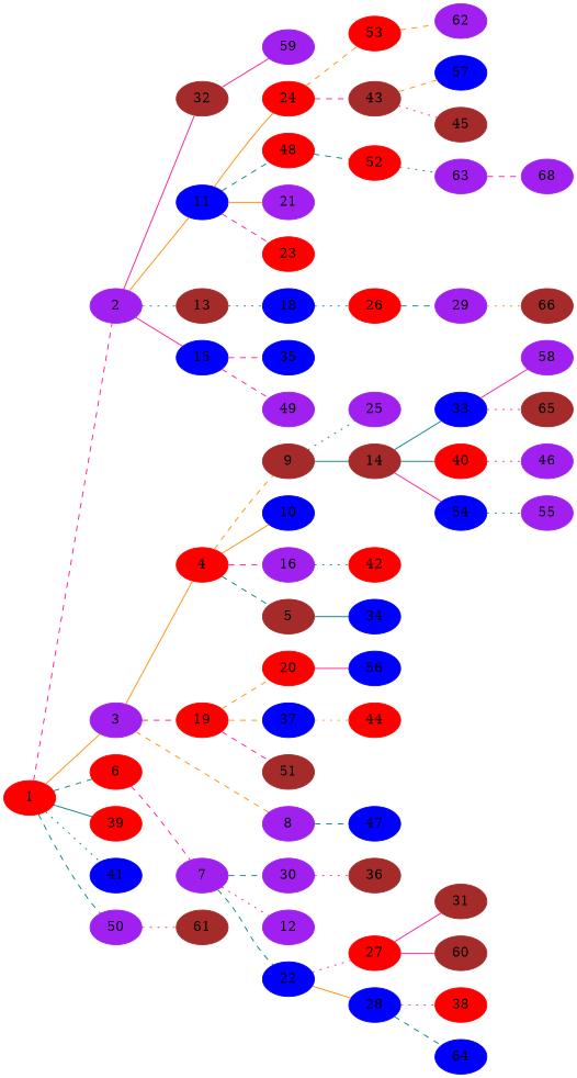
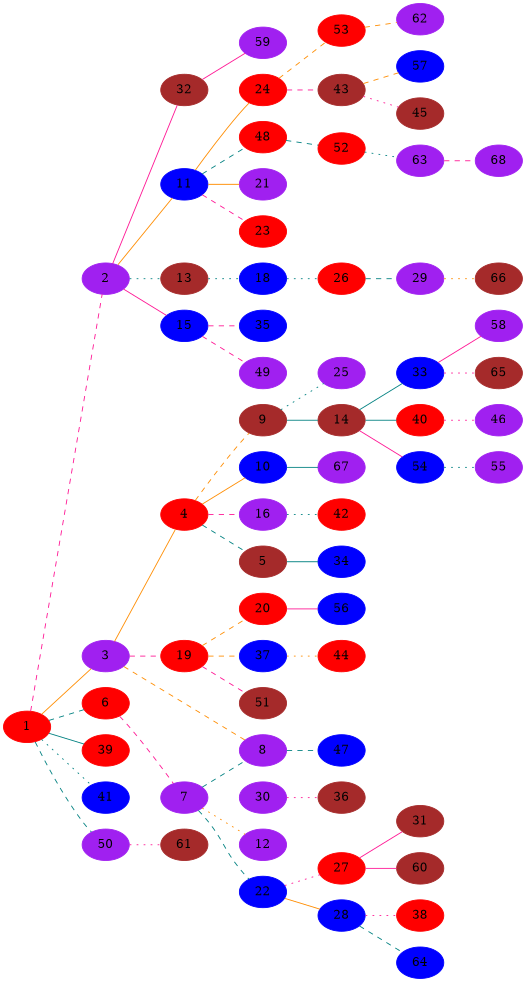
  graph {
    rankdir=LR
    node [color=purple style=filled]
    edge [color=deeppink style=dashed]
    1 [color=red]
    2
    3
    6 [color=red]
    39 [color=red]
    41 [color=blue]
    50
    11 [color=blue]
    13 [color=brown]
    15 [color=blue]
    32 [color=brown]
    4 [color=red]
    8
    19 [color=red]
    7
    61 [color=brown]
    21
    23 [color=red]
    24 [color=red]
    48 [color=red]
    18 [color=blue]
    35 [color=blue]
    49
    59
    5 [color=brown]
    9 [color=brown]
    10 [color=blue]
    16
    47 [color=blue]
    20 [color=red]
    37 [color=blue]
    51 [color=brown]
    34 [color=blue]
    14 [color=brown]
    25
+   67
    42 [color=red]
    12
    22 [color=blue]
    30
    27 [color=red]
    28 [color=blue]
    36 [color=brown]
    33 [color=blue]
    40 [color=red]
    54 [color=blue]
    43 [color=brown]
    53 [color=red]
    52 [color=red]
    26 [color=red]
    58
    65 [color=brown]
    46
    55
    29
    56 [color=blue]
    44 [color=red]
    31 [color=brown]
    60 [color=brown]
    38 [color=red]
    64 [color=blue]
    45 [color=brown]
    57 [color=blue]
    62
    66 [color=brown]
    63
    68
    1 -- 2
    1 -- 3 [color=darkorange style=solid]
    1 -- 6 [color=teal]
    1 -- 39 [color=teal style=solid]
    1 -- 41 [color=teal style=dotted]
    1 -- 50 [color=teal]
    2 -- 11 [color=darkorange style=solid]
    2 -- 13 [color=teal style=dotted]
    2 -- 15 [style=solid]
    2 -- 32 [style=solid]
    3 -- 4 [color=darkorange style=solid]
    3 -- 8 [color=darkorange]
    3 -- 19
    6 -- 7
    50 -- 61 [style=dotted]
    11 -- 21 [color=darkorange style=solid]
    11 -- 23
    11 -- 24 [color=darkorange style=solid]
    11 -- 48 [color=teal]
    13 -- 18 [color=teal style=dotted]
    15 -- 35
    15 -- 49
    32 -- 59 [style=solid]
    4 -- 5 [color=teal]
    4 -- 9 [color=darkorange]
    4 -- 10 [color=darkorange style=solid]
    4 -- 16
    8 -- 47 [color=teal]
    19 -- 20 [color=darkorange]
    19 -- 37 [color=darkorange]
    19 -- 51
-   7 -- 12 [style=dotted]
+   7 -- 12 [color=darkorange style=dotted]
    7 -- 22 [color=teal]
-   7 -- 30 [color=teal]
+   7 -- 8 [color=teal]
    24 -- 43
    24 -- 53 [color=darkorange]
    48 -- 52 [color=teal]
    18 -- 26 [color=teal style=dotted]
    5 -- 34 [color=teal style=solid]
    9 -- 14 [color=teal style=solid]
    9 -- 25 [color=teal style=dotted]
+   10 -- 67 [color=teal style=solid]
    16 -- 42 [color=teal style=dotted]
    20 -- 56 [style=solid]
    37 -- 44 [color=darkorange style=dotted]
    14 -- 33 [color=teal style=solid]
    14 -- 40 [color=teal style=solid]
    14 -- 54 [style=solid]
    22 -- 27 [style=dotted]
    22 -- 28 [color=darkorange style=solid]
    30 -- 36 [style=dotted]
    27 -- 31 [style=solid]
    27 -- 60 [style=solid]
    28 -- 38 [style=dotted]
    28 -- 64 [color=teal]
    33 -- 58 [style=solid]
    33 -- 65 [style=dotted]
    40 -- 46 [style=dotted]
    54 -- 55 [color=teal style=dotted]
    43 -- 45 [style=dotted]
    43 -- 57 [color=darkorange]
    53 -- 62 [color=darkorange]
    52 -- 63 [color=teal style=dotted]
    26 -- 29 [color=teal]
    29 -- 66 [color=darkorange style=dotted]
    63 -- 68
  }
